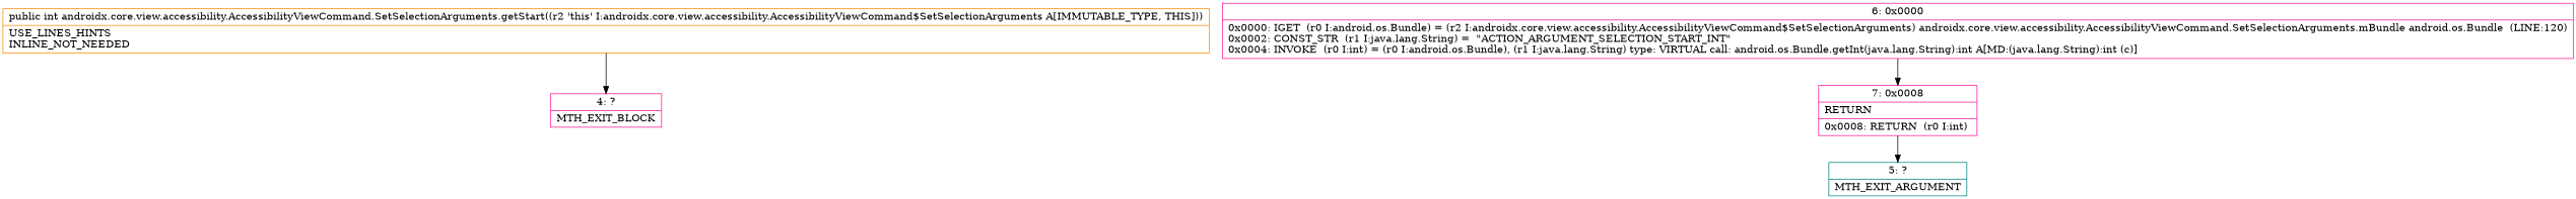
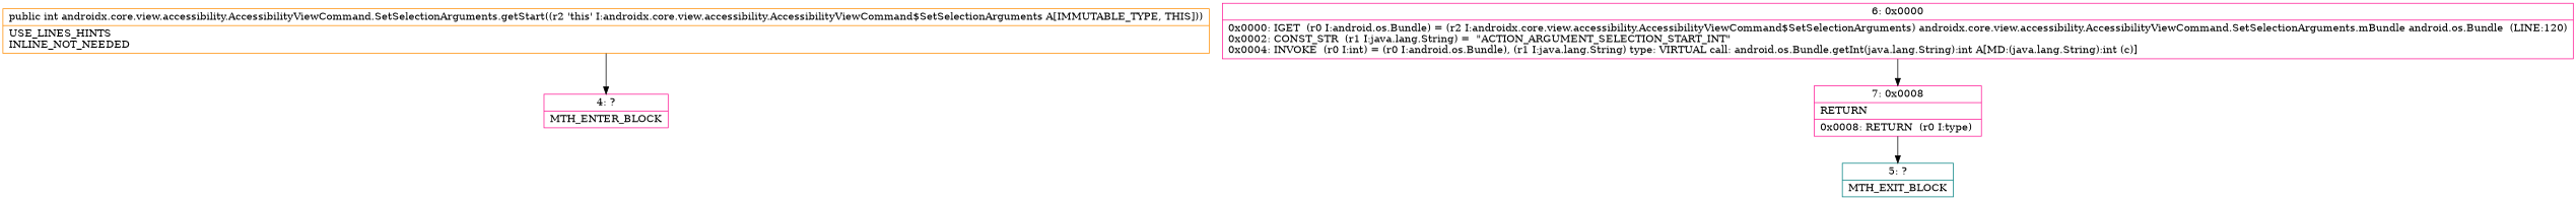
  digraph {
    node [color=deeppink shape=record]
-   n1 [label="{4\:\ ?|MTH_EXIT_BLOCK\l}"]
+   n1 [label="{4\:\ ?|MTH_ENTER_BLOCK\l}"]
    n2 [label="{6\:\ 0x0000|0x0000: IGET  (r0 I:android.os.Bundle) = (r2 I:androidx.core.view.accessibility.AccessibilityViewCommand$SetSelectionArguments) androidx.core.view.accessibility.AccessibilityViewCommand.SetSelectionArguments.mBundle android.os.Bundle  (LINE:120)\l0x0002: CONST_STR  (r1 I:java.lang.String) =  \"ACTION_ARGUMENT_SELECTION_START_INT\" \l0x0004: INVOKE  (r0 I:int) = (r0 I:android.os.Bundle), (r1 I:java.lang.String) type: VIRTUAL call: android.os.Bundle.getInt(java.lang.String):int A[MD:(java.lang.String):int (c)]\l}"]
-   n3 [label="{7\:\ 0x0008|RETURN\l|0x0008: RETURN  (r0 I:int) \l}"]
-   n4 [color=teal label="{5\:\ ?|MTH_EXIT_ARGUMENT\l}"]
+   n3 [label="{7\:\ 0x0008|RETURN\l|0x0008: RETURN  (r0 I:type) \l}"]
+   n4 [color=teal label="{5\:\ ?|MTH_EXIT_BLOCK\l}"]
    n5 [color=darkorange label="{public int androidx.core.view.accessibility.AccessibilityViewCommand.SetSelectionArguments.getStart((r2 'this' I:androidx.core.view.accessibility.AccessibilityViewCommand$SetSelectionArguments A[IMMUTABLE_TYPE, THIS]))  | USE_LINES_HINTS\lINLINE_NOT_NEEDED\l}"]
    n2 -> n3
    n3 -> n4
    n5 -> n1
  }
